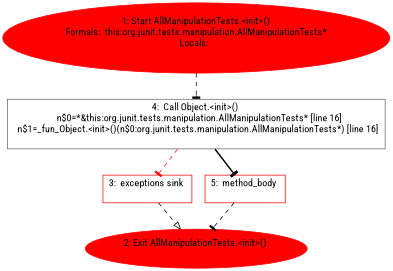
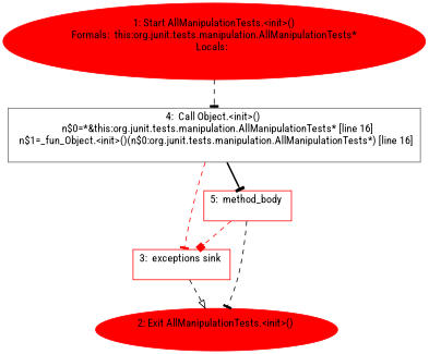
  digraph {
    fontname="Roboto Condensed"
    node [color=red fontname="Roboto Condensed" shape=box]
    edge [style=dashed arrowhead=tee fontname="Roboto Condensed"]
    n1 [label="1: Start AllManipulationTests.<init>()\nFormals:  this:org.junit.tests.manipulation.AllManipulationTests*\nLocals:  \n  " style=filled shape=""]
    n2 [label="4:  Call Object.<init>() \n   n$0=*&this:org.junit.tests.manipulation.AllManipulationTests* [line 16]\n  n$1=_fun_Object.<init>()(n$0:org.junit.tests.manipulation.AllManipulationTests*) [line 16]\n " color=gray40]
    n3 [label="3:  exceptions sink \n  "]
    n4 [label="5:  method_body \n  "]
    n5 [label="2: Exit AllManipulationTests.<init>() \n  " style=filled shape=""]
    n1 -> n2
    n2 -> n3 [color=red]
    n2 -> n4 [style=bold]
    n3 -> n5 [arrowhead=onormal]
+   n4 -> n3 [color=red arrowhead=box]
    n4 -> n5
  }
